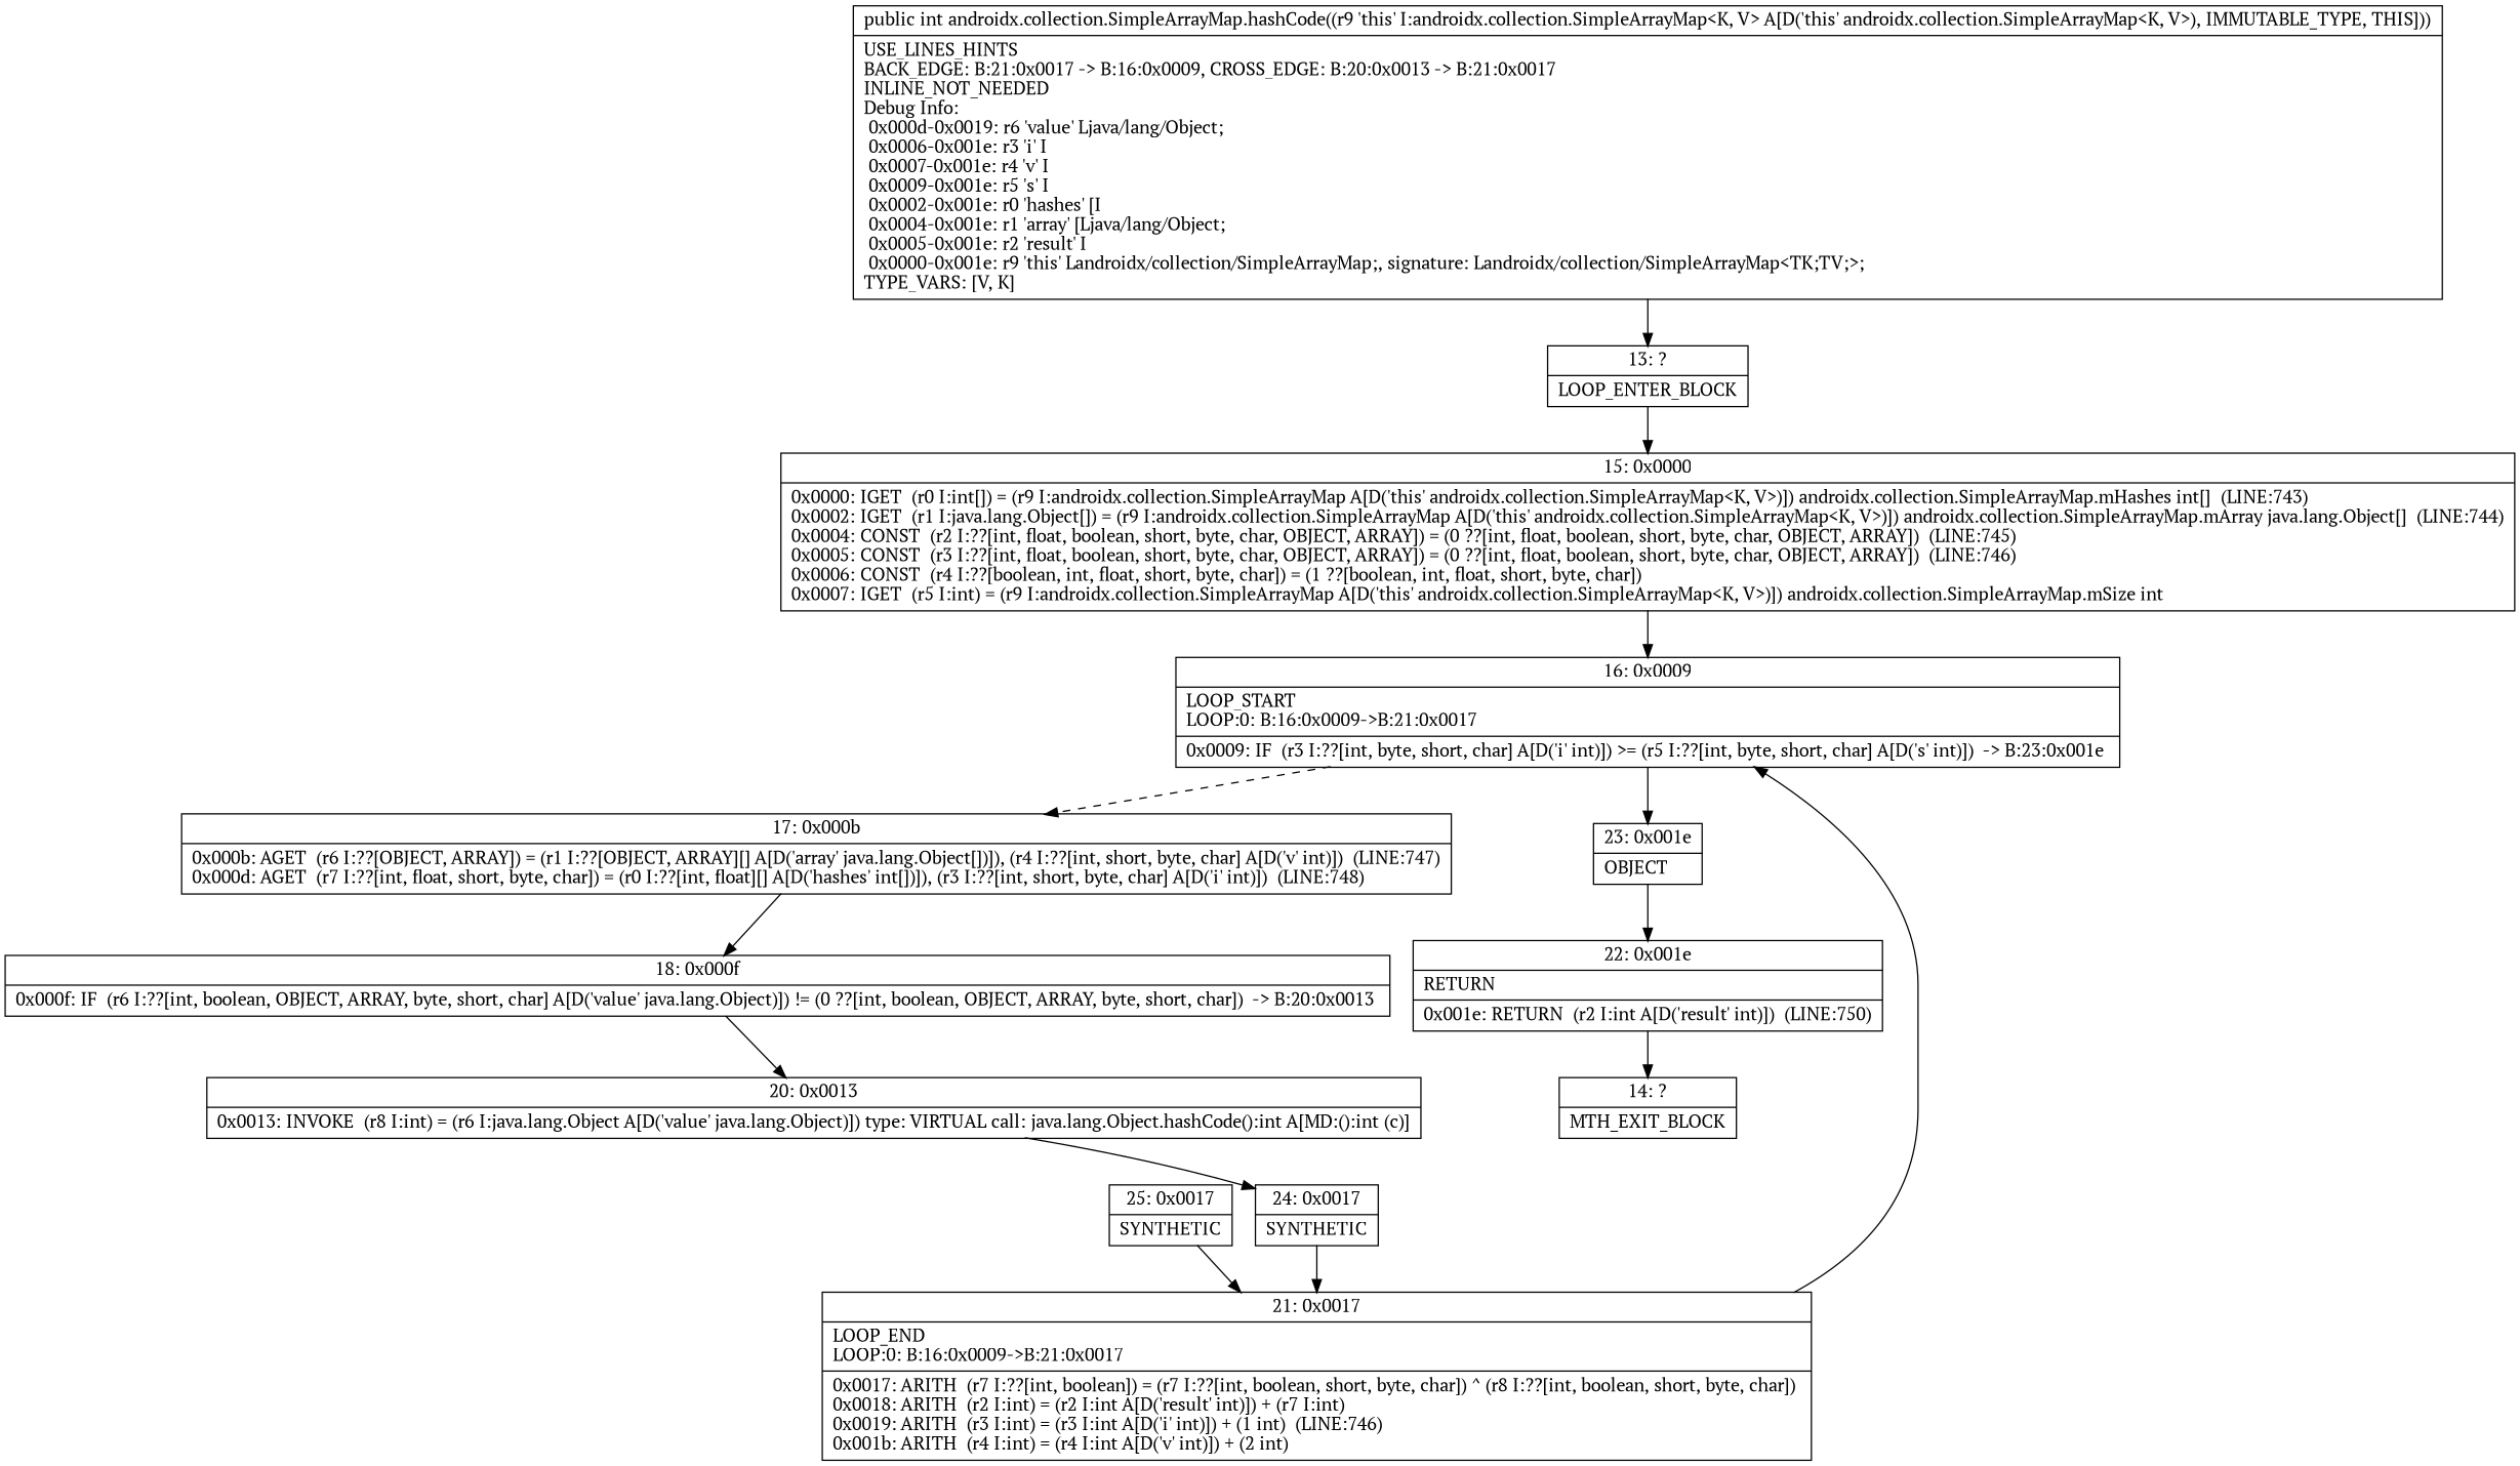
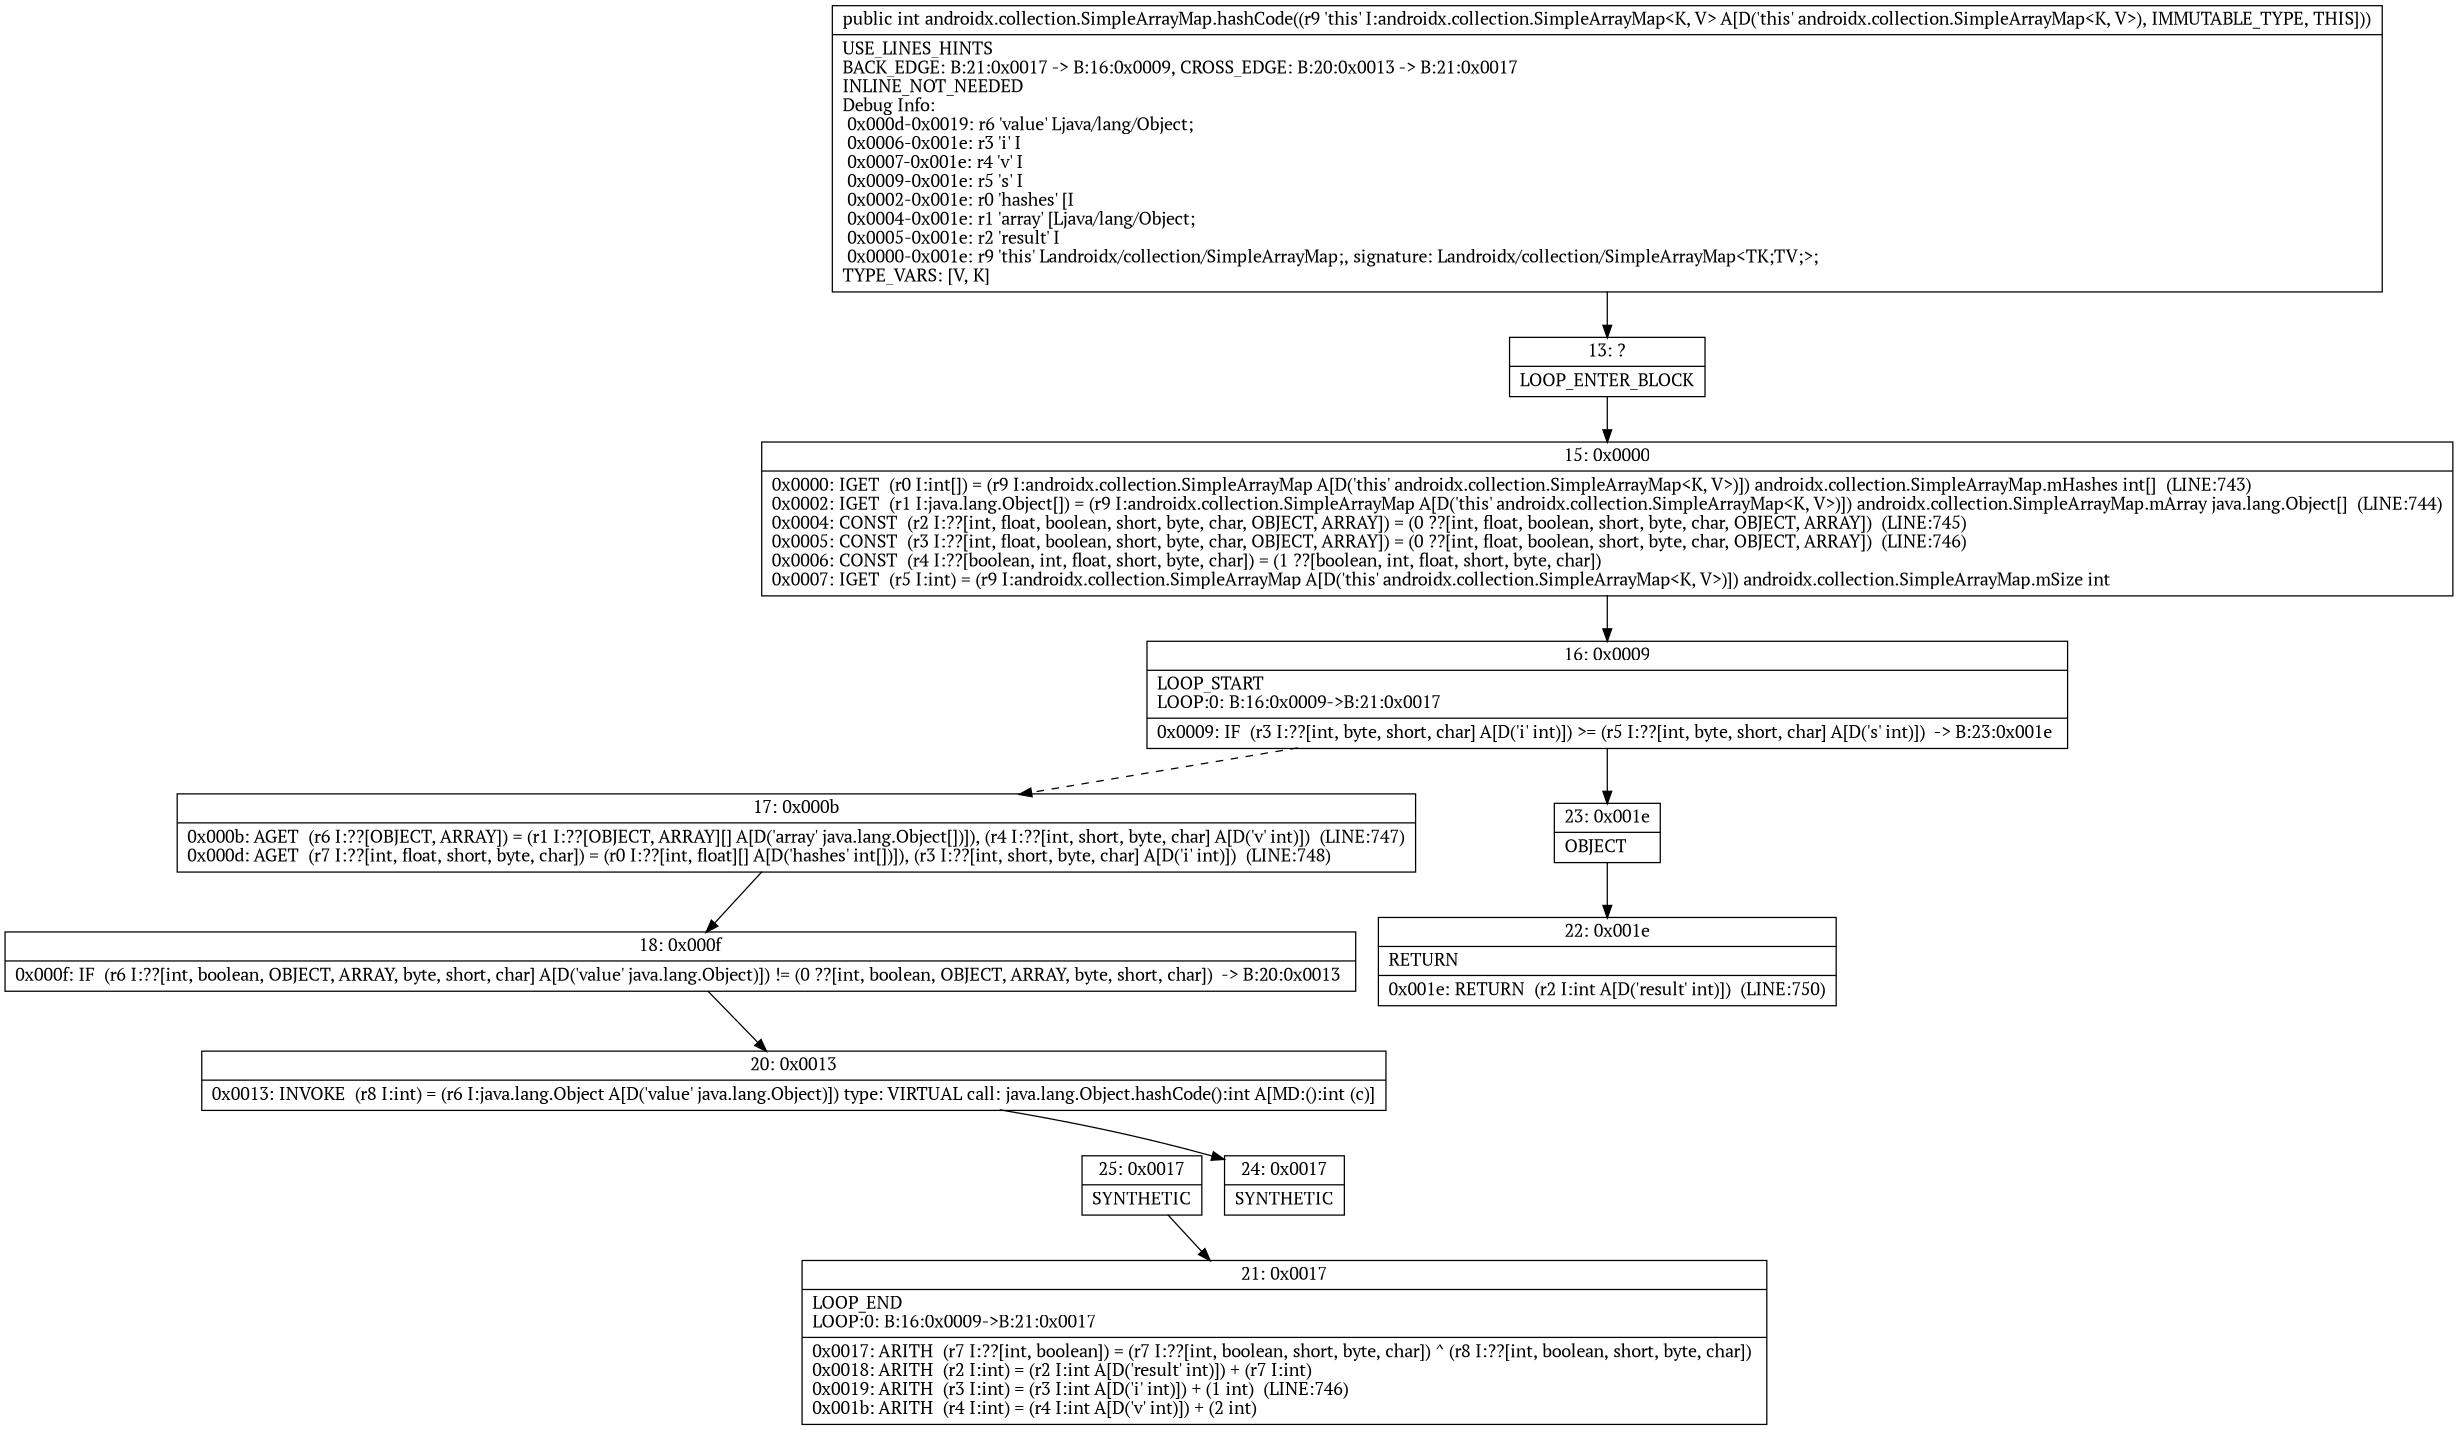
  digraph {
    fontname="PT Serif"
    node [fontname="PT Serif" shape=record]
    edge [fontname="PT Serif"]
    n1 [label="{13\:\ ?|LOOP_ENTER_BLOCK\l}"]
    n2 [label="{15\:\ 0x0000|0x0000: IGET  (r0 I:int[]) = (r9 I:androidx.collection.SimpleArrayMap A[D('this' androidx.collection.SimpleArrayMap\<K, V\>)]) androidx.collection.SimpleArrayMap.mHashes int[]  (LINE:743)\l0x0002: IGET  (r1 I:java.lang.Object[]) = (r9 I:androidx.collection.SimpleArrayMap A[D('this' androidx.collection.SimpleArrayMap\<K, V\>)]) androidx.collection.SimpleArrayMap.mArray java.lang.Object[]  (LINE:744)\l0x0004: CONST  (r2 I:??[int, float, boolean, short, byte, char, OBJECT, ARRAY]) = (0 ??[int, float, boolean, short, byte, char, OBJECT, ARRAY])  (LINE:745)\l0x0005: CONST  (r3 I:??[int, float, boolean, short, byte, char, OBJECT, ARRAY]) = (0 ??[int, float, boolean, short, byte, char, OBJECT, ARRAY])  (LINE:746)\l0x0006: CONST  (r4 I:??[boolean, int, float, short, byte, char]) = (1 ??[boolean, int, float, short, byte, char]) \l0x0007: IGET  (r5 I:int) = (r9 I:androidx.collection.SimpleArrayMap A[D('this' androidx.collection.SimpleArrayMap\<K, V\>)]) androidx.collection.SimpleArrayMap.mSize int \l}"]
    n3 [label="{16\:\ 0x0009|LOOP_START\lLOOP:0: B:16:0x0009\-\>B:21:0x0017\l|0x0009: IF  (r3 I:??[int, byte, short, char] A[D('i' int)]) \>= (r5 I:??[int, byte, short, char] A[D('s' int)])  \-\> B:23:0x001e \l}"]
    n4 [label="{17\:\ 0x000b|0x000b: AGET  (r6 I:??[OBJECT, ARRAY]) = (r1 I:??[OBJECT, ARRAY][] A[D('array' java.lang.Object[])]), (r4 I:??[int, short, byte, char] A[D('v' int)])  (LINE:747)\l0x000d: AGET  (r7 I:??[int, float, short, byte, char]) = (r0 I:??[int, float][] A[D('hashes' int[])]), (r3 I:??[int, short, byte, char] A[D('i' int)])  (LINE:748)\l}"]
    n5 [label="{23\:\ 0x001e|OBJECT\l}"]
    n6 [label="{18\:\ 0x000f|0x000f: IF  (r6 I:??[int, boolean, OBJECT, ARRAY, byte, short, char] A[D('value' java.lang.Object)]) != (0 ??[int, boolean, OBJECT, ARRAY, byte, short, char])  \-\> B:20:0x0013 \l}"]
    n7 [label="{22\:\ 0x001e|RETURN\l|0x001e: RETURN  (r2 I:int A[D('result' int)])  (LINE:750)\l}"]
    n8 [label="{20\:\ 0x0013|0x0013: INVOKE  (r8 I:int) = (r6 I:java.lang.Object A[D('value' java.lang.Object)]) type: VIRTUAL call: java.lang.Object.hashCode():int A[MD:():int (c)]\l}"]
    n9 [label="{24\:\ 0x0017|SYNTHETIC\l}"]
    n10 [label="{25\:\ 0x0017|SYNTHETIC\l}"]
    n11 [label="{21\:\ 0x0017|LOOP_END\lLOOP:0: B:16:0x0009\-\>B:21:0x0017\l|0x0017: ARITH  (r7 I:??[int, boolean]) = (r7 I:??[int, boolean, short, byte, char]) ^ (r8 I:??[int, boolean, short, byte, char]) \l0x0018: ARITH  (r2 I:int) = (r2 I:int A[D('result' int)]) + (r7 I:int) \l0x0019: ARITH  (r3 I:int) = (r3 I:int A[D('i' int)]) + (1 int)  (LINE:746)\l0x001b: ARITH  (r4 I:int) = (r4 I:int A[D('v' int)]) + (2 int) \l}"]
-   n12 [label="{14\:\ ?|MTH_EXIT_BLOCK\l}"]
    n13 [label="{public int androidx.collection.SimpleArrayMap.hashCode((r9 'this' I:androidx.collection.SimpleArrayMap\<K, V\> A[D('this' androidx.collection.SimpleArrayMap\<K, V\>), IMMUTABLE_TYPE, THIS]))  | USE_LINES_HINTS\lBACK_EDGE: B:21:0x0017 \-\> B:16:0x0009, CROSS_EDGE: B:20:0x0013 \-\> B:21:0x0017\lINLINE_NOT_NEEDED\lDebug Info:\l  0x000d\-0x0019: r6 'value' Ljava\/lang\/Object;\l  0x0006\-0x001e: r3 'i' I\l  0x0007\-0x001e: r4 'v' I\l  0x0009\-0x001e: r5 's' I\l  0x0002\-0x001e: r0 'hashes' [I\l  0x0004\-0x001e: r1 'array' [Ljava\/lang\/Object;\l  0x0005\-0x001e: r2 'result' I\l  0x0000\-0x001e: r9 'this' Landroidx\/collection\/SimpleArrayMap;, signature: Landroidx\/collection\/SimpleArrayMap\<TK;TV;\>;\lTYPE_VARS: [V, K]\l}"]
    n1 -> n2
    n2 -> n3
    n3 -> n4 [style=dashed]
    n3 -> n5
    n4 -> n6
    n5 -> n7
    n6 -> n8
-   n7 -> n12
    n8 -> n9
-   n9 -> n11
    n10 -> n11
-   n11 -> n3
    n13 -> n1
  }
